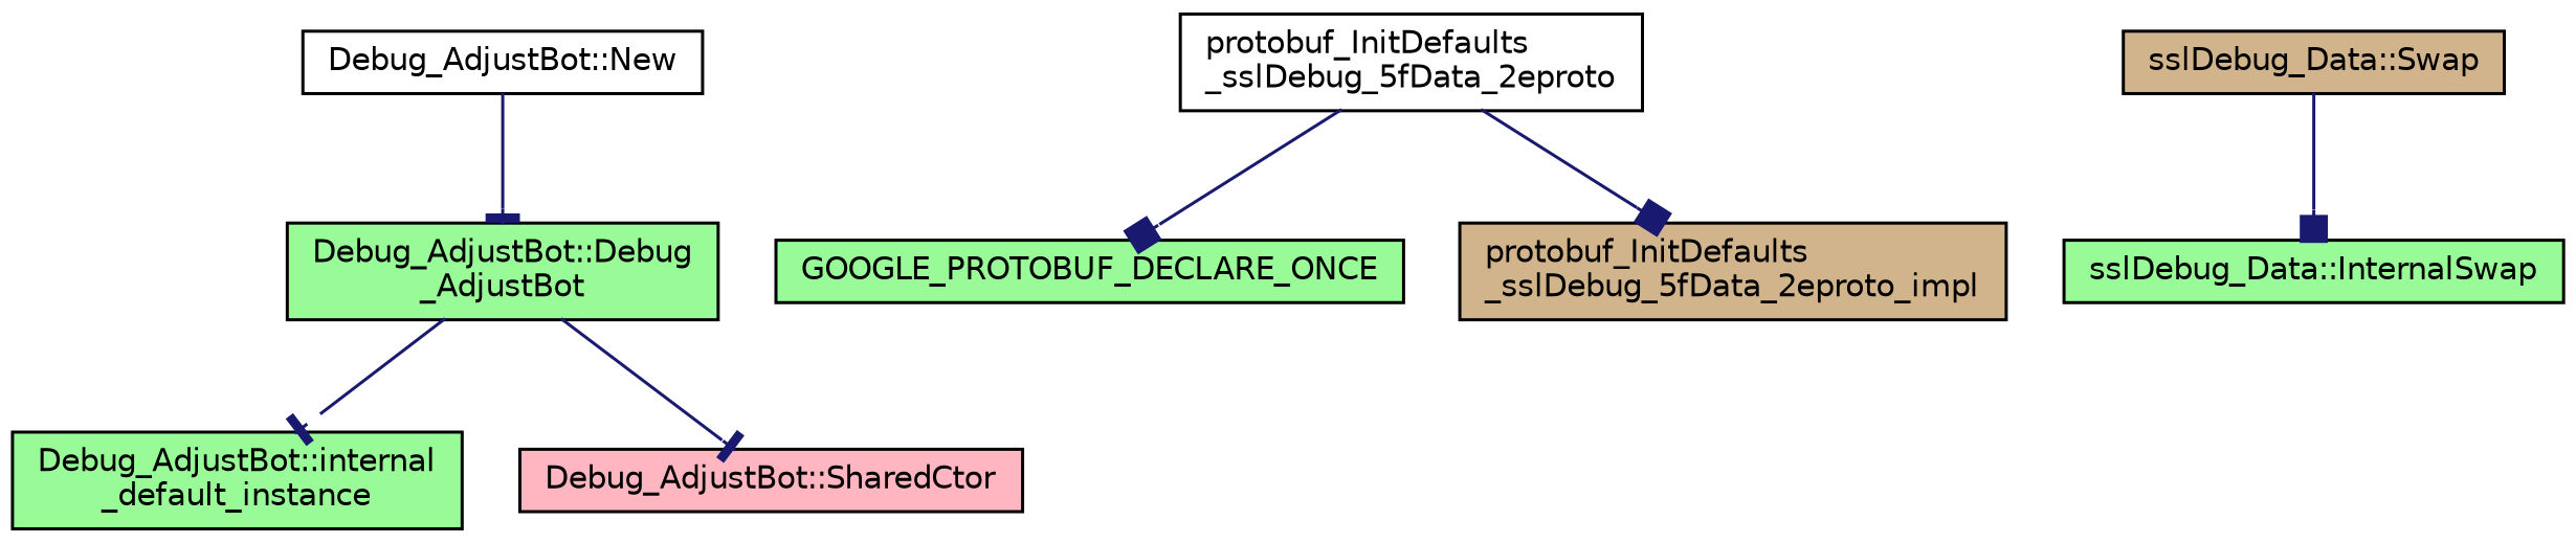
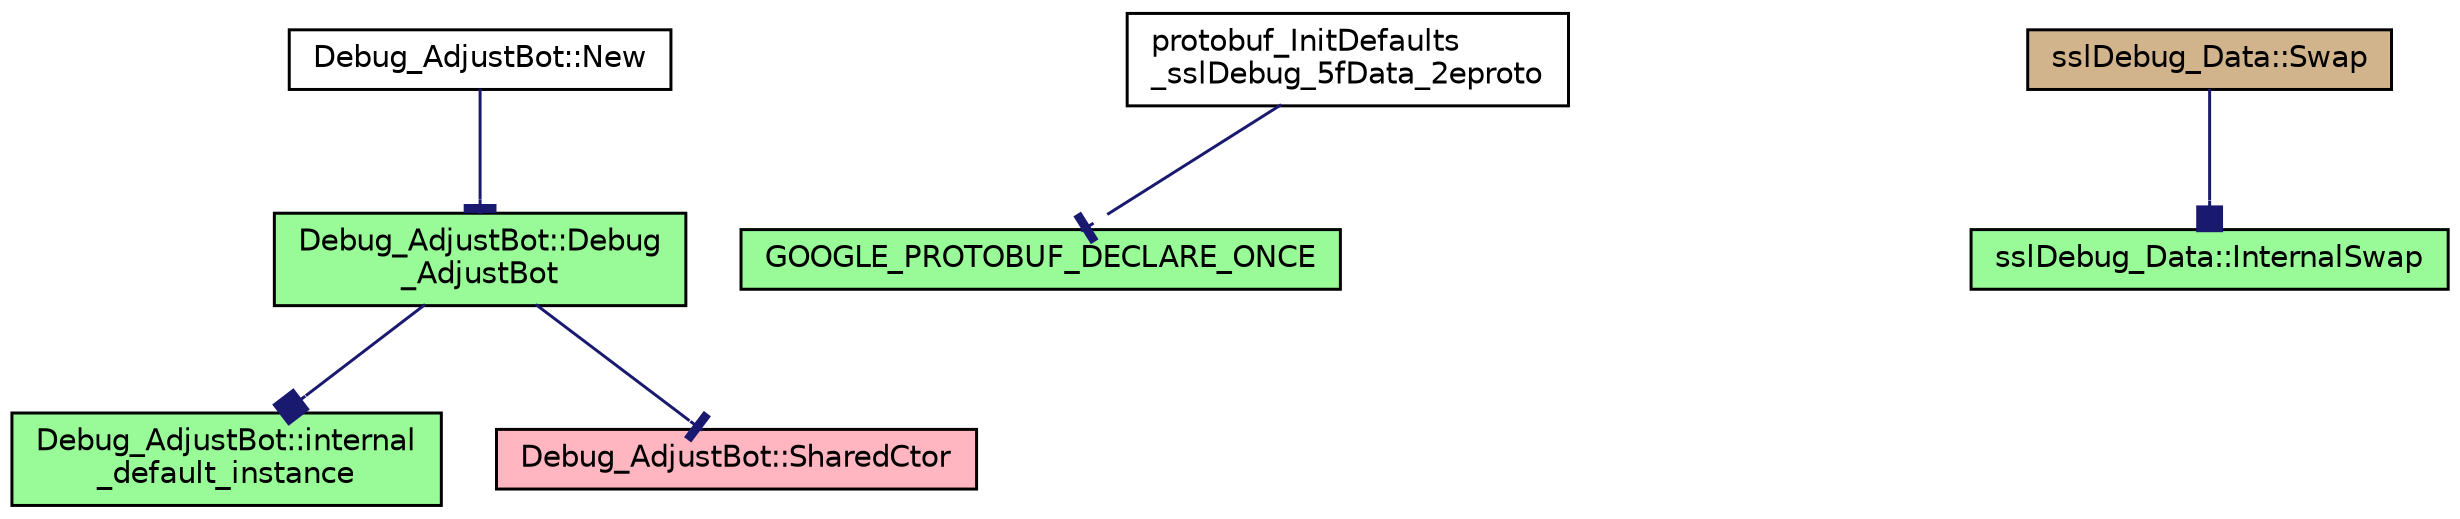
  digraph {
    rankdir=TB
    node [color=black fillcolor=palegreen fontname=Helvetica fontsize=10 shape=record style=filled]
    edge [arrowhead=box color=midnightblue fontname=Helvetica fontsize=10 labelfontname=Helvetica labelfontsize=10 style=solid]
    n1 [fillcolor=white fontcolor=black height=0.2 label="Debug_AdjustBot::New" width=0.4]
    n2 [height=0.2 label="Debug_AdjustBot::Debug\l_AdjustBot" width=0.4]
    n3 [height=0.2 label="Debug_AdjustBot::internal\l_default_instance" width=0.4]
    n4 [fillcolor=lightpink height=0.2 label="Debug_AdjustBot::SharedCtor" width=0.4]
    n5 [fillcolor=white height=0.2 label="protobuf_InitDefaults\l_sslDebug_5fData_2eproto" width=0.4]
    n6 [height=0.2 label=GOOGLE_PROTOBUF_DECLARE_ONCE width=0.4]
-   n7 [fillcolor=tan height=0.2 label="protobuf_InitDefaults\l_sslDebug_5fData_2eproto_impl" width=0.4]
    n8 [fillcolor=tan height=0.2 label="sslDebug_Data::Swap" width=0.4]
    n9 [height=0.2 label="sslDebug_Data::InternalSwap" width=0.4]
    n1 -> n2 [arrowhead=tee]
-   n2 -> n3 [arrowhead=tee]
+   n2 -> n3
    n2 -> n4 [arrowhead=tee]
-   n5 -> n6
-   n5 -> n7
+   n5 -> n6 [arrowhead=tee]
    n8 -> n9
  }
